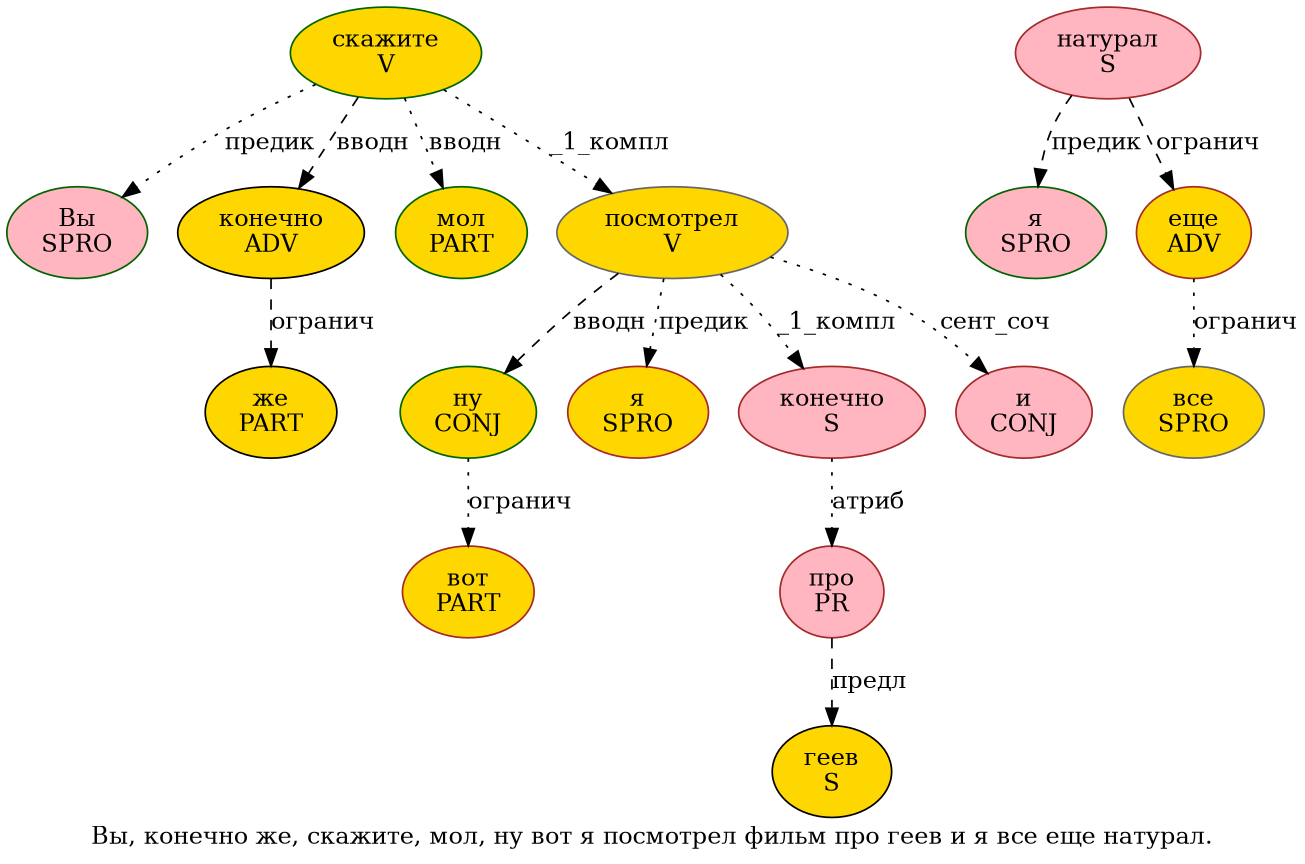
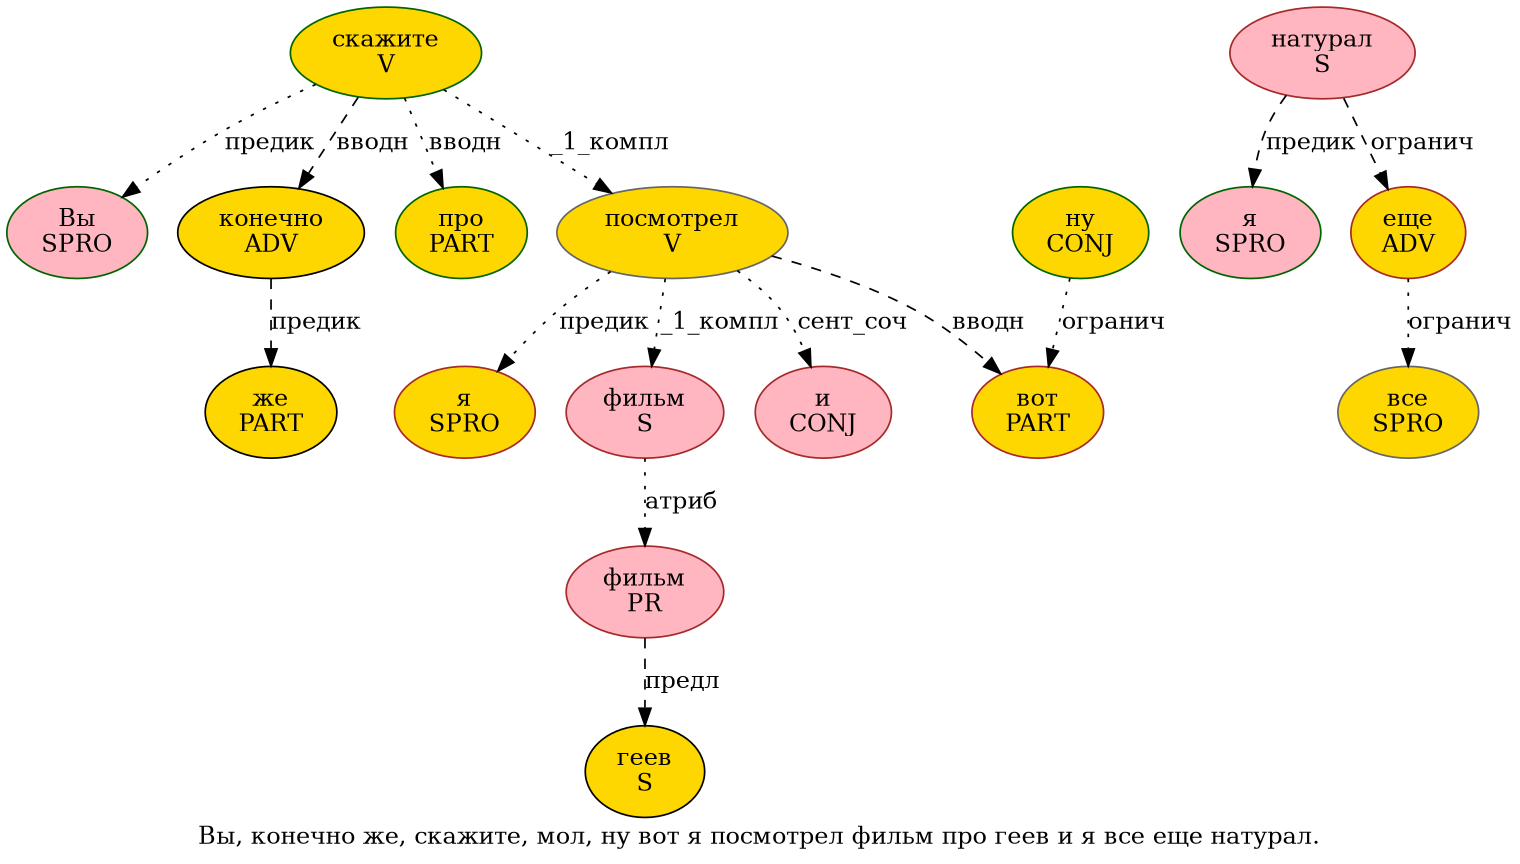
  digraph {
    label="Вы, конечно же, скажите, мол, ну вот я посмотрел фильм про геев и я все еще натурал."
    node [color=brown fillcolor=gold penwidth=1 shape=ellipse style=filled]
    edge [style=dotted]
    n1 [color=darkgreen fillcolor=lightpink label="Вы\nSPRO"]
    n2 [color=black label="конечно\nADV"]
    n3 [color=black label="же\nPART"]
    n4 [color=darkgreen label="скажите\nV"]
-   n5 [color=darkgreen label="мол\nPART"]
+   n5 [color=darkgreen label="про\nPART"]
    n6 [color=gray40 label="посмотрел\nV"]
    n7 [color=darkgreen label="ну\nCONJ"]
    n8 [label="я\nSPRO"]
-   n9 [fillcolor=lightpink label="конечно\nS"]
+   n9 [fillcolor=lightpink label="фильм\nS"]
    n10 [fillcolor=lightpink label="и\nCONJ"]
    n11 [label="вот\nPART"]
-   n12 [fillcolor=lightpink label="про\nPR"]
+   n12 [fillcolor=lightpink label="фильм\nPR"]
    n13 [color=black label="геев\nS"]
    n14 [fillcolor=lightpink label="натурал\nS"]
    n15 [color=darkgreen fillcolor=lightpink label="я\nSPRO"]
    n16 [label="еще\nADV"]
    n17 [color=gray40 label="все\nSPRO"]
-   n2 -> n3 [label="огранич" style=dashed]
+   n2 -> n3 [label="предик" style=dashed]
    n4 -> n1 [label="предик"]
    n4 -> n2 [label="вводн" style=dashed]
    n4 -> n5 [label="вводн"]
    n4 -> n6 [label="_1_компл"]
-   n6 -> n7 [label="вводн" style=dashed]
+   n6 -> n11 [label="вводн" style=dashed]
    n6 -> n8 [label="предик"]
    n6 -> n9 [label="_1_компл"]
    n6 -> n10 [label="сент_соч"]
    n7 -> n11 [label="огранич"]
    n9 -> n12 [label="атриб"]
    n12 -> n13 [label="предл" style=dashed]
    n14 -> n15 [label="предик" style=dashed]
    n14 -> n16 [label="огранич" style=dashed]
    n16 -> n17 [label="огранич"]
  }
